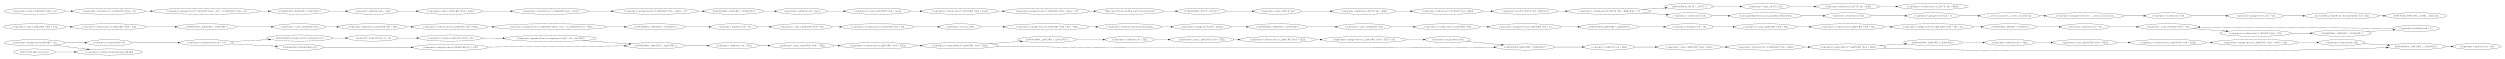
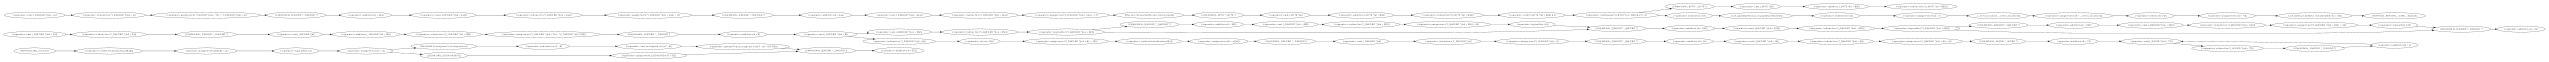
  digraph {
    fontname=Montserrat
    rankdir=LR
    node [fontname=Montserrat]
    edge [fontname=Montserrat]
    n1 [label="(<operator>.assignment,a1[148] = v4)"]
    n2 [label="(<operator>.logicalNot,!v4)"]
    n3 [label="(<operator>.assignment,v6 = v4)"]
    n4 [label="(<operator>.indirectIndexAccess,a1[148])"]
    n5 [label="(UNKNOWN,unsigned int,unsigned int)"]
    n6 [label="(LODWORD,LODWORD(v7))"]
    n7 [label="(<operator>.subtraction,v7 - 8)"]
    n8 [label="(<operator>.assignment,LODWORD(v7) = 512)"]
    n9 [label="(<operator>.greaterThan,(unsigned int)(v7 - 8) > 0xFFB0)"]
    n10 [label="(UNKNOWN,_QWORD *,_QWORD *)"]
    n11 [label="(<operator>.addition,v4 + 352)"]
    n12 [label="(<operator>.cast,(unsigned int)(v7 - 8))"]
    n13 [label="(<operator>.logicalNot,!*(_QWORD *)(v4 + 352))"]
    n14 [label="(UNKNOWN,_QWORD *,_QWORD *)"]
    n15 [label="(UNKNOWN,_QWORD *,_QWORD *)"]
    n16 [label="(<operator>.addition,v6 + 352)"]
    n17 [label="(<operator>.addition,v6 + 360)"]
    n18 [label="(<operator>.indirection,*(_QWORD *)(v4 + 352))"]
    n19 [label="(<operator>.cast,(_QWORD *)(v4 + 352))"]
    n20 [label="(<operator>.assignment,*(_QWORD *)(v6 + 352) = v9)"]
    n21 [label="(<operator>.logicalNot,!v9)"]
    n22 [label="(<operator>.indirection,*(_QWORD *)(v6 + 352))"]
    n23 [label="(<operator>.cast,(_QWORD *)(v6 + 352))"]
    n24 [label="(<operator>.logicalNot,!*(_QWORD *)(v6 + 360))"]
    n25 [label="(UNKNOWN,_QWORD *,_QWORD *)"]
    n26 [label="(UNKNOWN,_DWORD *,_DWORD *)"]
    n27 [label="(<operator>.addition,v6 + 360)"]
    n28 [label="(<operator>.addition,v6 + 24)"]
    n29 [label="(<operator>.indirection,*(_QWORD *)(v6 + 360))"]
    n30 [label="(<operator>.cast,(_QWORD *)(v6 + 360))"]
    n31 [label="(<operator>.assignment,*(_QWORD *)(v6 + 360) = v10)"]
    n32 [label="(<operator>.logicalNot,!v10)"]
    n33 [label="(<operator>.indirection,*(_QWORD *)(v6 + 360))"]
    n34 [label="(<operator>.cast,(_QWORD *)(v6 + 360))"]
    n35 [label="(<operator>.assignment,*(_DWORD *)(v6 + 24) = *((_DWORD *)a1 + 156))"]
    n36 [label="(UNKNOWN,_DWORD *,_DWORD *)"]
    n37 [label="(<operator>.addition,v6 + 8)"]
    n38 [label="(<operator>.indirection,*(_DWORD *)(v6 + 24))"]
    n39 [label="(UNKNOWN,_DWORD *,_DWORD *)"]
    n40 [label="(<operator>.cast,(_DWORD *)a1)"]
    n41 [label="(<operator>.cast,(_DWORD *)(v6 + 24))"]
    n42 [label="(<operator>.indirection,*((_DWORD *)a1 + 156))"]
    n43 [label="(<operator>.addition,(_DWORD *)a1 + 156)"]
    n44 [label="(<operator>.assignment,*(_DWORD *)(v6 + 8) = -100)"]
    n45 [label="(<operator>.indirectIndexAccess,a1[14])"]
    n46 [label="(<operator>.assignment,v8 = a1[14])"]
    n47 [label="(<operator>.indirection,*(_DWORD *)(v6 + 8))"]
    n48 [label="(<operator>.minus,-100)"]
    n49 [label="(<operator>.cast,(_DWORD *)(v6 + 8))"]
    n50 [label="(UNKNOWN,_DWORD *,_DWORD *)"]
    n51 [label="(<operator>.cast,(_DWORD *)v6)"]
    n52 [label="(<operator>.assignment,*(_DWORD *)v6 = 0)"]
    n53 [label="(UNKNOWN,_QWORD *,_QWORD *)"]
    n54 [label="(<operator>.addition,v6 + 16)"]
    n55 [label="(<operator>.indirection,*(_DWORD *)v6)"]
    n56 [label="(<operator>.assignment,*(_QWORD *)(v6 + 16) = a1)"]
    n57 [label="(UNKNOWN,_WORD *,_WORD *)"]
    n58 [label="(<operator>.addition,v6 + 72)"]
    n59 [label="(<operator>.indirection,*(_QWORD *)(v6 + 16))"]
    n60 [label="(<operator>.cast,(_QWORD *)(v6 + 16))"]
    n61 [label="(<operator>.assignment,*(_WORD *)(v6 + 72) = *(_DWORD *)(v8 + 4))"]
    n62 [label="(UNKNOWN,_DWORD *,_DWORD *)"]
    n63 [label="(<operator>.addition,v6 + 340)"]
    n64 [label="(<operator>.indirection,*(_WORD *)(v6 + 72))"]
    n65 [label="(UNKNOWN,_DWORD *,_DWORD *)"]
    n66 [label="(<operator>.addition,v8 + 4)"]
    n67 [label="(<operator>.cast,(_WORD *)(v6 + 72))"]
    n68 [label="(<operator>.indirection,*(_DWORD *)(v8 + 4))"]
    n69 [label="(<operator>.cast,(_DWORD *)(v8 + 4))"]
    n70 [label="(<operator>.assignment,*(_DWORD *)(v6 + 340) = v7)"]
    n71 [label="(UNKNOWN,_DWORD *,_DWORD *)"]
    n72 [label="(<operator>.addition,v6 + 344)"]
    n73 [label="(<operator>.indirection,*(_DWORD *)(v6 + 340))"]
    n74 [label="(<operator>.cast,(_DWORD *)(v6 + 340))"]
    n75 [label="(<operator>.assignment,*(_DWORD *)(v6 + 344) = v7)"]
    n76 [label="(tftp_set_timeouts,tftp_set_timeouts(v6))"]
    n77 [label="(UNKNOWN,_BYTE *,_BYTE *)"]
    n78 [label="(<operator>.indirection,*(_DWORD *)(v6 + 344))"]
    n79 [label="(<operator>.cast,(_DWORD *)(v6 + 344))"]
    n80 [label="(<operator>.cast,(_BYTE *)a1)"]
    n81 [label="(<operator>.notEquals,(*((_BYTE *)a1 + 895) & 2) != 0)"]
    n82 [label="(UNKNOWN,_BYTE *,_BYTE *)"]
    n83 [label="(<operator>.indirection,*a1)"]
    n84 [label="(<operator>.cast,(_BYTE *)a1)"]
    n85 [label="(Curl_pgrsStartNow,Curl_pgrsStartNow(*a1))"]
    n86 [label="(<operator>.and,*((_BYTE *)a1 + 895) & 2)"]
    n87 [label="(<operator>.indirection,*((_BYTE *)a1 + 895))"]
    n88 [label="(<operator>.addition,(_BYTE *)a1 + 895)"]
    n89 [label="(<operator>.indirection,*((_BYTE *)a1 + 895))"]
    n90 [label="(<operator>.addition,(_BYTE *)a1 + 895)"]
    n91 [label="(<operator>.indirection,*a2)"]
    n92 [label="(<operator>.assignment,*a2 = 1)"]
    n93 [label="(__errno_location,__errno_location())"]
    n94 [label="(<operator>.assignment,v11 = __errno_location())"]
    n95 [label="(<operator>.indirection,*a1)"]
    n96 [label="(<operator>.assignment,v12 = *a1)"]
    n97 [label="(Curl_failf,Curl_failf(v12, \"bind() failed; %s\", v13))"]
    n98 [label="(METHOD_RETURN,__int66 __fastcall)"]
    n99 [label="(METHOD,tftp_connect)"]
    n1 -> n2
    n2 -> n3
    n3 -> n5
    n3 -> n6
-   n1 -> n4
+   n4 -> n1
    n5 -> n7
    n6 -> n8
    n7 -> n12
    n8 -> n10
    n9 -> n10
    n10 -> n11
-   n11 -> n19
+   n49 -> n19
    n12 -> n9
    n13 -> n14
    n13 -> n15
    n14 -> n16
    n15 -> n17
    n16 -> n23
    n17 -> n30
    n18 -> n13
    n19 -> n18
    n20 -> n21
    n21 -> n15
    n22 -> n20
    n23 -> n22
    n24 -> n25
    n24 -> n26
    n25 -> n27
    n26 -> n28
    n27 -> n34
    n29 -> n24
    n30 -> n29
    n31 -> n32
    n32 -> n26
    n33 -> n31
    n34 -> n33
    n35 -> n36
    n36 -> n37
    n37 -> n49
    n38 -> n39
    n39 -> n40
    n40 -> n43
    n41 -> n38
    n42 -> n35
    n43 -> n42
    n44 -> n45
    n45 -> n46
    n46 -> n50
    n47 -> n48
    n48 -> n44
    n49 -> n47
    n50 -> n51
    n51 -> n55
    n52 -> n53
    n53 -> n54
    n54 -> n60
    n55 -> n52
    n56 -> n57
    n57 -> n58
    n58 -> n67
    n59 -> n56
    n60 -> n59
    n61 -> n62
    n62 -> n63
    n63 -> n74
    n64 -> n65
    n65 -> n66
    n66 -> n67
    n67 -> n64
    n68 -> n61
    n69 -> n68
    n70 -> n71
    n71 -> n72
    n72 -> n79
    n73 -> n70
    n74 -> n73
    n75 -> n76
    n76 -> n77
    n77 -> n80
    n78 -> n75
    n79 -> n78
    n80 -> n88
    n81 -> n82
    n81 -> n83
    n82 -> n84
    n83 -> n85
    n84 -> n90
    n85 -> n91
    n86 -> n81
    n87 -> n86
    n88 -> n87
    n90 -> n89
    n91 -> n92
    n92 -> n93
    n93 -> n94
    n94 -> n95
    n95 -> n96
    n96 -> n97
    n97 -> n98
    n99 -> n4
  }
